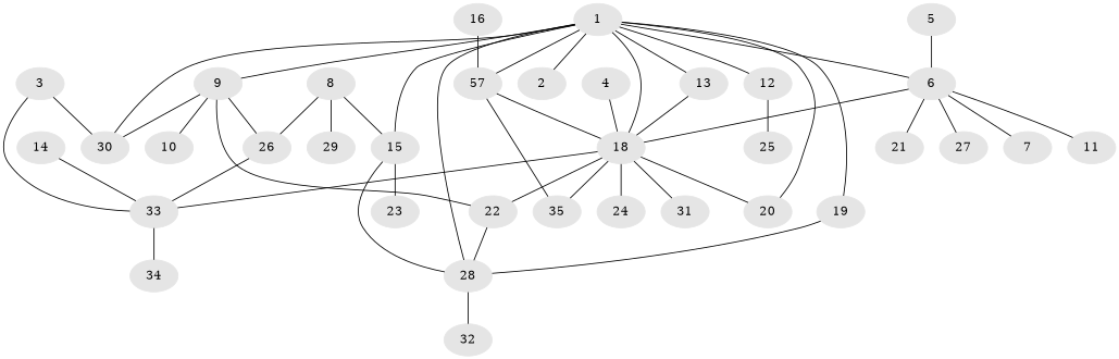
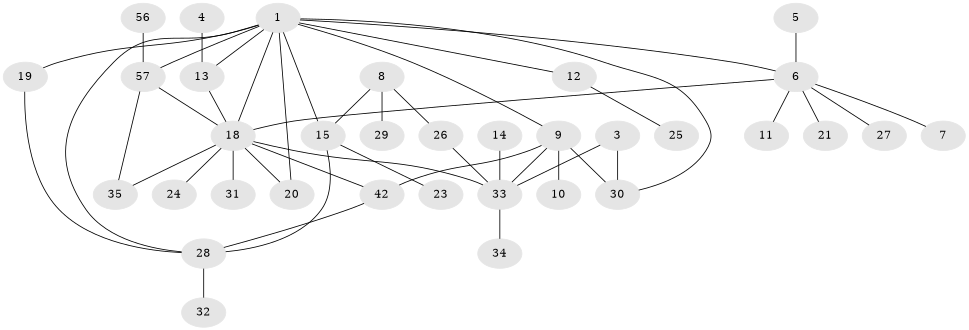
  graph {
    node [color=gray90 style=filled]
    edge [weight=1.0]
    1
-   2
    6
    9
    12
    13
    15
    n8 [label=57]
    18
    19
    20
    28
    30
    7
    11
    21
    27
    33
    10
-   22
+   22 [label=42]
    25
    23
    35
    24
    31
    32
    3
    34
    4
    5
    8
    26
    29
    14
-   16
-   1 -- 2
+   16 [label=56]
    1 -- 6
    1 -- 9
    1 -- 12
    1 -- 13
    1 -- 15
    1 -- n8
    1 -- 18
    1 -- 19
    1 -- 20
    1 -- 28
    1 -- 30
    6 -- 18
    6 -- 7
    6 -- 11
    6 -- 21
    6 -- 27
    9 -- 30
-   9 -- 26
+   9 -- 33
    9 -- 10
    9 -- 22
    12 -- 25
    13 -- 18
    15 -- 28
    15 -- 23
    n8 -- 18
    n8 -- 35
    18 -- 20
    18 -- 33
    18 -- 22
    18 -- 35
    18 -- 24
    18 -- 31
    19 -- 28
    28 -- 32
    33 -- 34
    22 -- 28
    3 -- 30
    3 -- 33
-   4 -- 18
+   4 -- 13
    5 -- 6
    8 -- 15
    8 -- 26
    8 -- 29
    26 -- 33
    14 -- 33
    16 -- n8
  }
